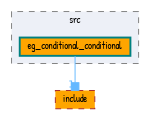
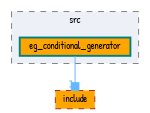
  digraph {
    compound=true
    fontname="Patrick Hand"
    node [fillcolor=orange fontname="Patrick Hand" fontsize=10 shape=box]
-   n1 [color=teal height=0.2 label=eg_conditional_conditional style="filled,bold" width=0.4]
+   n1 [color=teal height=0.2 label=eg_conditional_generator style="filled,bold" width=0.4]
    n2 [color=brown height=0.2 label=include style="filled,dashed" width=0.4]
    subgraph cluster_1 {
      bgcolor="#edf0f7"
      fontsize=10
      label=src
      pencolor=grey50
      style="filled,dashed"
      n1
    }
    n1 -> n2 [color=steelblue1 fontcolor=steelblue1 fontname="Patrick Hand" fontsize=10 headlabel=1 labeldistance=1.5 labelfontname=Helvetica labelfontsize=10 arrowhead=box]
  }
